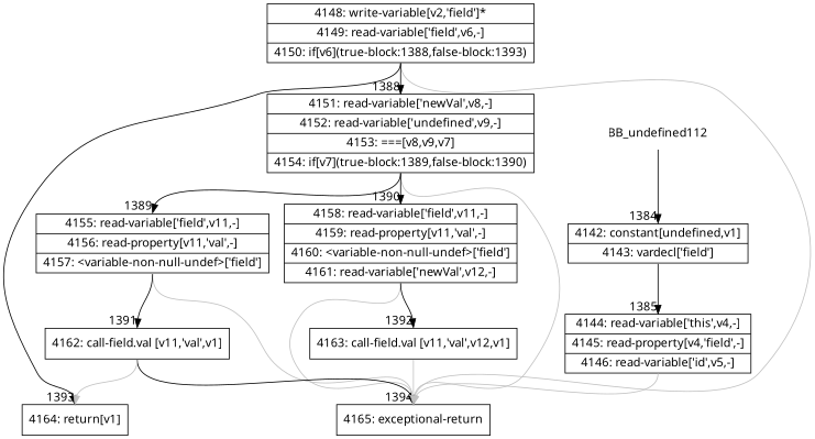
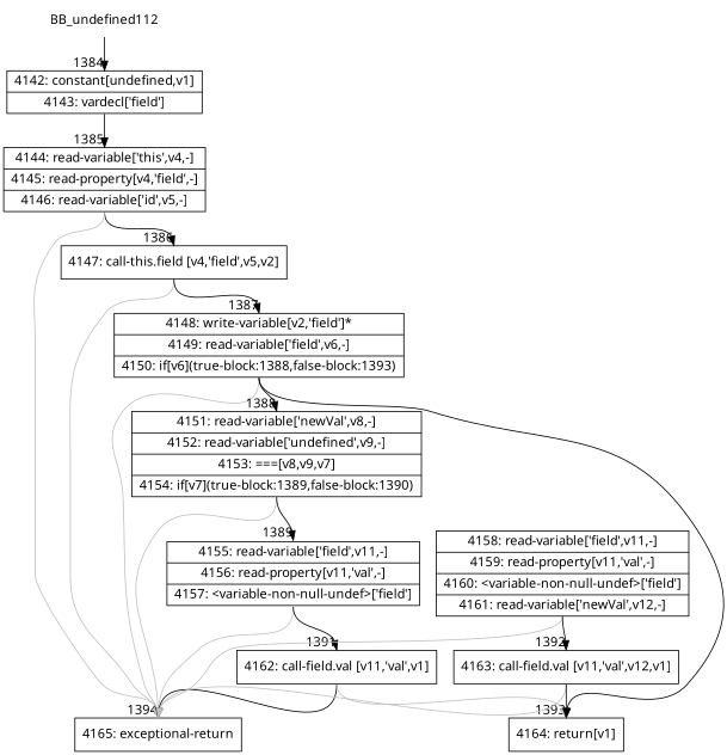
  digraph {
    fontname="Noto Sans"
    rankdir=TD
    node [fontname="Noto Sans" shape=record]
    edge [fontname="Noto Sans" headport=n tailport=s]
    n1 [label=BB_undefined112 shape=none]
    n2 [label="{4142: constant[undefined,v1]|4143: vardecl['field']}"]
    n3 [label="{4144: read-variable['this',v4,-]|4145: read-property[v4,'field',-]|4146: read-variable['id',v5,-]}"]
+   n4 [label="{4147: call-this.field [v4,'field',v5,v2]}"]
    n5 [label="{4165: exceptional-return}"]
    n6 [label="{4148: write-variable[v2,'field']*|4149: read-variable['field',v6,-]|4150: if[v6](true-block:1388,false-block:1393)}"]
    n7 [label="{4151: read-variable['newVal',v8,-]|4152: read-variable['undefined',v9,-]|4153: ===[v8,v9,v7]|4154: if[v7](true-block:1389,false-block:1390)}"]
    n8 [label="{4164: return[v1]}"]
    n9 [label="{4155: read-variable['field',v11,-]|4156: read-property[v11,'val',-]|4157: \<variable-non-null-undef\>['field']}"]
    n10 [label="{4158: read-variable['field',v11,-]|4159: read-property[v11,'val',-]|4160: \<variable-non-null-undef\>['field']|4161: read-variable['newVal',v12,-]}"]
    n11 [label="{4162: call-field.val [v11,'val',v1]}"]
    n12 [label="{4163: call-field.val [v11,'val',v12,v1]}"]
    n1 -> n2 [headlabel="    1384"]
    n2 -> n3 [headlabel="      1385"]
+   n3 -> n4 [headlabel="      1386"]
    n3 -> n5 [color=gray headlabel="      1394"]
+   n4 -> n5 [color=gray]
+   n4 -> n6 [headlabel="      1387"]
    n6 -> n5 [color=gray]
    n6 -> n7 [headlabel="      1388"]
    n6 -> n8 [headlabel="      1393"]
    n7 -> n5 [color=gray]
    n7 -> n9 [headlabel="      1389"]
-   n7 -> n10 [headlabel="      1390"]
    n9 -> n5 [color=gray]
    n9 -> n11 [headlabel="      1391"]
    n10 -> n5 [color=gray]
    n10 -> n12 [headlabel="      1392"]
    n11 -> n5 [color=black]
    n11 -> n8 [color=gray]
    n12 -> n5 [color=gray]
+   n12 -> n8
  }
